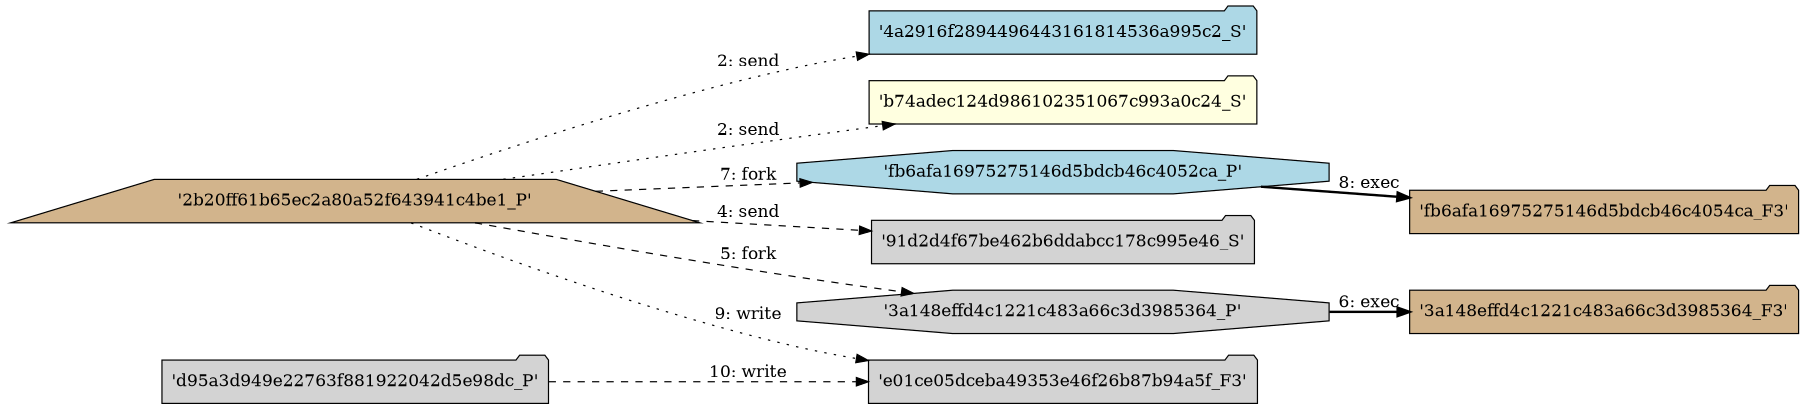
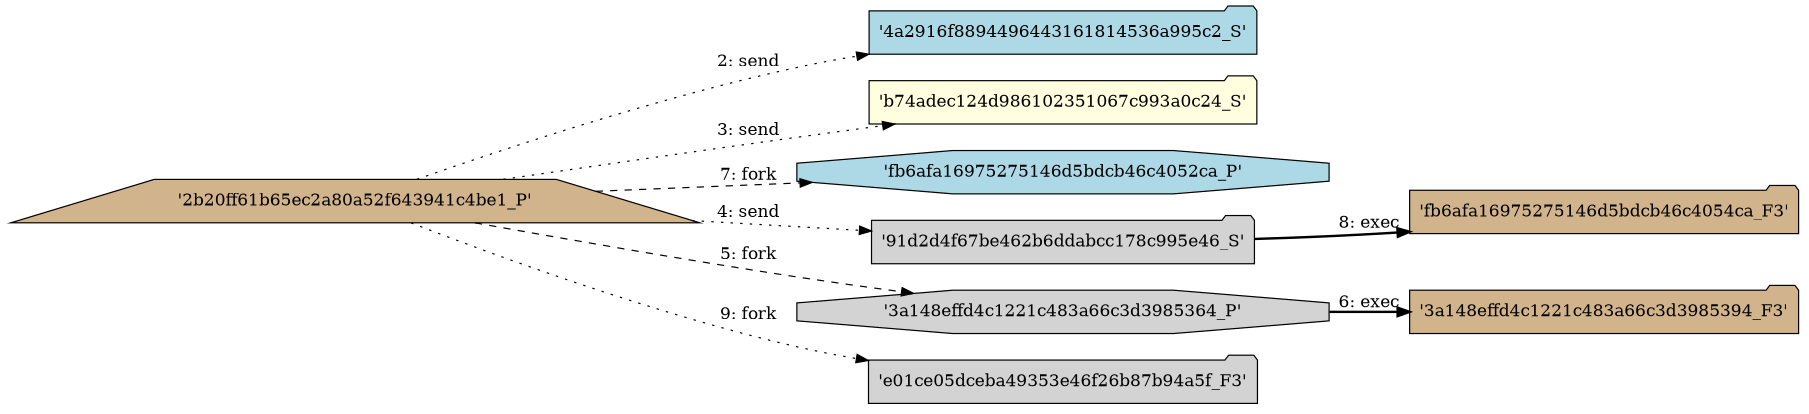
  digraph {
    engine=neato
    fixedsize=false
    fontsize=10
    nodesep=0.3
    rankdir=LR
    ranksep=0
    splines=true
    node [fillcolor=lightgrey node_type=Process shape=folder style=filled]
    edge [style=dotted]
    "'2b20ff61b65ec2a80a52f643941c4be1_P'" [fillcolor=tan shape=trapezium]
-   "'4a2916f2894496443161814536a995c2_S'" [fillcolor=lightblue node_type=Socket]
+   "'4a2916f2894496443161814536a995c2_S'" [fillcolor=lightblue node_type=Socket label="'4a2916f8894496443161814536a995c2_S'"]
    "'b74adec124d986102351067c993a0c24_S'" [fillcolor=lightyellow node_type=Socket]
    "'91d2d4f67be462b6ddabcc178c995e46_S'" [node_type=Socket]
    "'3a148effd4c1221c483a66c3d3985364_P'" [shape=octagon]
    "'fb6afa16975275146d5bdcb46c4052ca_P'" [fillcolor=lightblue shape=octagon]
    "'e01ce05dceba49353e46f26b87b94a5f_F3'" [node_type=file]
-   "'3a148effd4c1221c483a66c3d3985364_F3'" [fillcolor=tan node_type=File]
+   "'3a148effd4c1221c483a66c3d3985364_F3'" [fillcolor=tan node_type=File label="'3a148effd4c1221c483a66c3d3985394_F3'"]
    n9 [fillcolor=tan label="'fb6afa16975275146d5bdcb46c4054ca_F3'" node_type=File]
-   "'d95a3d949e22763f881922042d5e98dc_P'"
    "'2b20ff61b65ec2a80a52f643941c4be1_P'" -> "'4a2916f2894496443161814536a995c2_S'" [label="2: send"]
-   "'2b20ff61b65ec2a80a52f643941c4be1_P'" -> "'b74adec124d986102351067c993a0c24_S'" [label="2: send"]
-   "'2b20ff61b65ec2a80a52f643941c4be1_P'" -> "'91d2d4f67be462b6ddabcc178c995e46_S'" [label="4: send" style=dashed]
+   "'2b20ff61b65ec2a80a52f643941c4be1_P'" -> "'b74adec124d986102351067c993a0c24_S'" [label="3: send"]
+   "'2b20ff61b65ec2a80a52f643941c4be1_P'" -> "'91d2d4f67be462b6ddabcc178c995e46_S'" [label="4: send"]
    "'2b20ff61b65ec2a80a52f643941c4be1_P'" -> "'3a148effd4c1221c483a66c3d3985364_P'" [label="5: fork" style=dashed]
    "'2b20ff61b65ec2a80a52f643941c4be1_P'" -> "'fb6afa16975275146d5bdcb46c4052ca_P'" [label="7: fork" style=dashed]
-   "'2b20ff61b65ec2a80a52f643941c4be1_P'" -> "'e01ce05dceba49353e46f26b87b94a5f_F3'" [label="9: write"]
+   "'2b20ff61b65ec2a80a52f643941c4be1_P'" -> "'e01ce05dceba49353e46f26b87b94a5f_F3'" [label="9: fork"]
    "'3a148effd4c1221c483a66c3d3985364_P'" -> "'3a148effd4c1221c483a66c3d3985364_F3'" [label="6: exec" style=bold]
-   "'fb6afa16975275146d5bdcb46c4052ca_P'" -> n9 [label="8: exec" style=bold]
-   "'d95a3d949e22763f881922042d5e98dc_P'" -> "'e01ce05dceba49353e46f26b87b94a5f_F3'" [label="10: write" style=dashed]
+   "'91d2d4f67be462b6ddabcc178c995e46_S'" -> n9 [label="8: exec" style=bold]
  }
